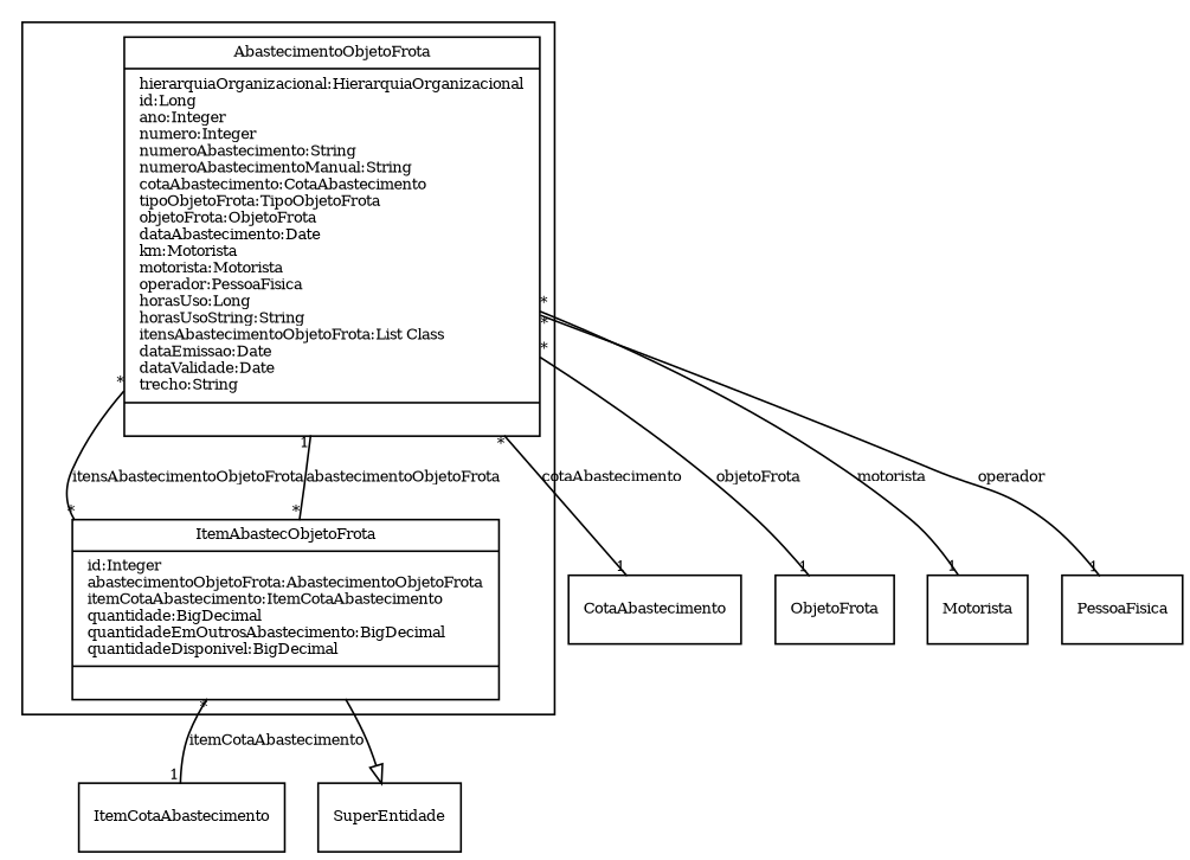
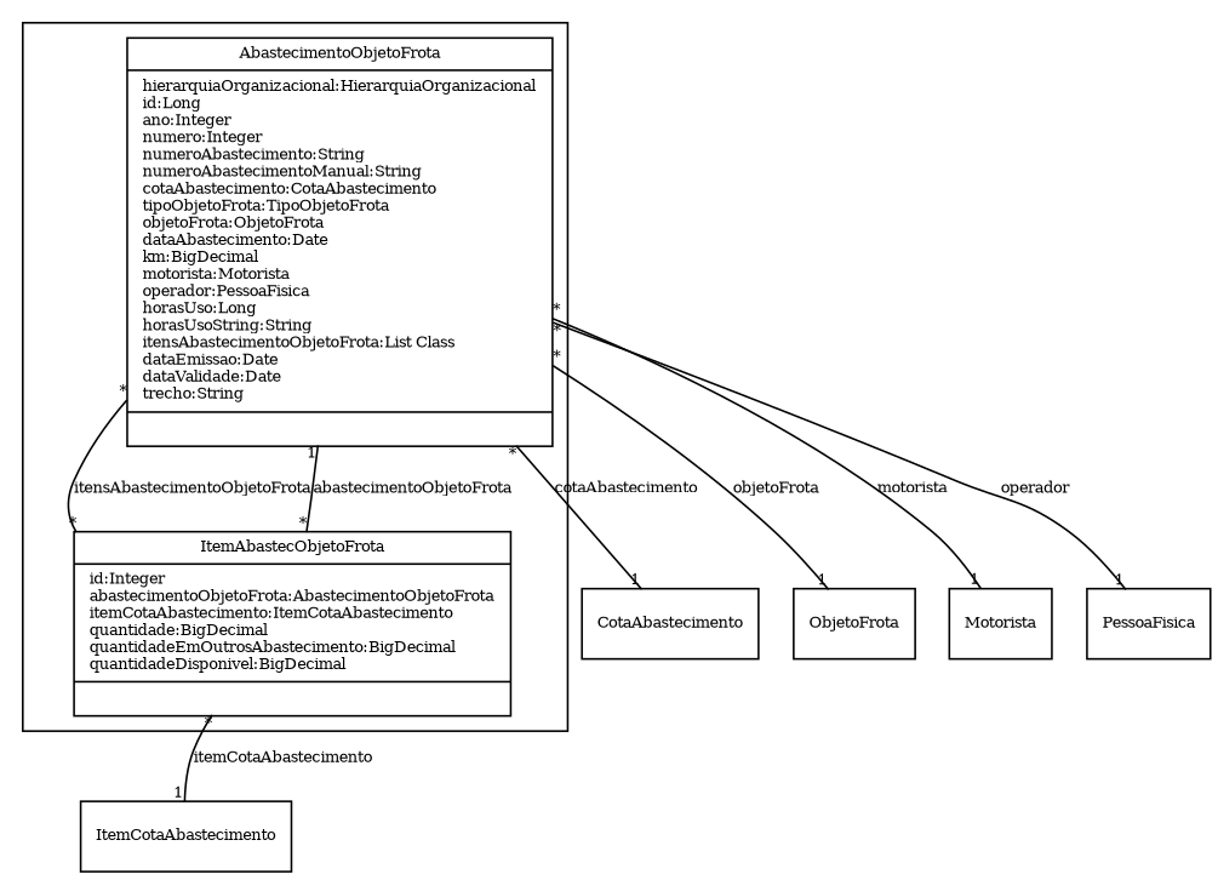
  digraph {
    fontname="Times-Roman"
    fontsize=8
    node [fontname="Times-Roman" fontsize=8 shape=record]
    edge [arrowhead=none fontname="Times-Roman" fontsize=8 headlabel=1 taillabel="*"]
-   n1 [label="{AbastecimentoObjetoFrota|hierarquiaOrganizacional:HierarquiaOrganizacional\lid:Long\lano:Integer\lnumero:Integer\lnumeroAbastecimento:String\lnumeroAbastecimentoManual:String\lcotaAbastecimento:CotaAbastecimento\ltipoObjetoFrota:TipoObjetoFrota\lobjetoFrota:ObjetoFrota\ldataAbastecimento:Date\lkm:Motorista\lmotorista:Motorista\loperador:PessoaFisica\lhorasUso:Long\lhorasUsoString:String\litensAbastecimentoObjetoFrota:List Class\ldataEmissao:Date\ldataValidade:Date\ltrecho:String\l|\l}"]
+   n1 [label="{AbastecimentoObjetoFrota|hierarquiaOrganizacional:HierarquiaOrganizacional\lid:Long\lano:Integer\lnumero:Integer\lnumeroAbastecimento:String\lnumeroAbastecimentoManual:String\lcotaAbastecimento:CotaAbastecimento\ltipoObjetoFrota:TipoObjetoFrota\lobjetoFrota:ObjetoFrota\ldataAbastecimento:Date\lkm:BigDecimal\lmotorista:Motorista\loperador:PessoaFisica\lhorasUso:Long\lhorasUsoString:String\litensAbastecimentoObjetoFrota:List Class\ldataEmissao:Date\ldataValidade:Date\ltrecho:String\l|\l}"]
    n2 [label="{ItemAbastecObjetoFrota|id:Integer\labastecimentoObjetoFrota:AbastecimentoObjetoFrota\litemCotaAbastecimento:ItemCotaAbastecimento\lquantidade:BigDecimal\lquantidadeEmOutrosAbastecimento:BigDecimal\lquantidadeDisponivel:BigDecimal\l|\l}"]
    CotaAbastecimento
    ObjetoFrota
    Motorista
    PessoaFisica
    ItemCotaAbastecimento
-   SuperEntidade
    subgraph cluster_1 {
      n1
      n2
    }
    n1 -> n2 [headlabel="*" label=itensAbastecimentoObjetoFrota]
    n1 -> CotaAbastecimento [label=cotaAbastecimento]
    n1 -> ObjetoFrota [label=objetoFrota]
    n1 -> Motorista [label=motorista]
    n1 -> PessoaFisica [label=operador]
    n2 -> n1 [label=abastecimentoObjetoFrota]
    n2 -> ItemCotaAbastecimento [label=itemCotaAbastecimento]
-   n2 -> SuperEntidade [arrowhead=empty headlabel="" taillabel=""]
  }
